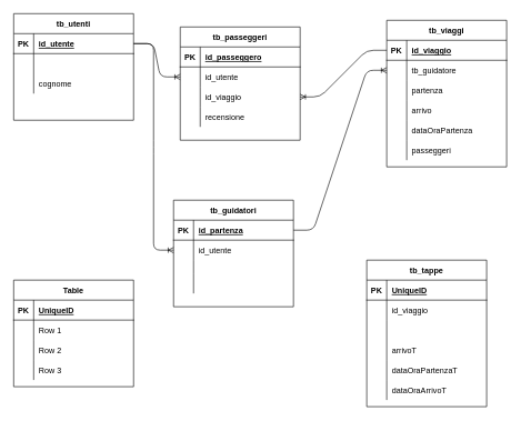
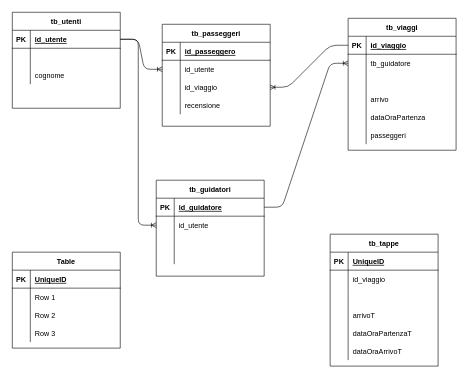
  <mxCell id="0" />
  <mxCell id="1" parent="0" />
  <mxCell id="2" value="tb_utenti" style="shape=table;startSize=30;container=1;collapsible=1;childLayout=tableLayout;fixedRows=1;rowLines=0;fontStyle=1;align=center;resizeLast=1;" vertex="1" parent="1"><mxGeometry x="20" y="20" width="180" height="160" as="geometry" /></mxCell>
  <mxCell id="3" value="" style="shape=partialRectangle;collapsible=0;dropTarget=0;pointerEvents=0;fillColor=none;top=0;left=0;bottom=1;right=0;points=[[0,0.5],[1,0.5]];portConstraint=eastwest;" vertex="1" parent="2"><mxGeometry y="30" width="180" height="30" as="geometry" /></mxCell>
  <mxCell id="4" value="PK" style="shape=partialRectangle;connectable=0;fillColor=none;top=0;left=0;bottom=0;right=0;fontStyle=1;overflow=hidden;" vertex="1" parent="3"><mxGeometry width="30" height="30" as="geometry" /></mxCell>
  <mxCell id="5" value="id_utente" style="shape=partialRectangle;connectable=0;fillColor=none;top=0;left=0;bottom=0;right=0;align=left;spacingLeft=6;fontStyle=5;overflow=hidden;" vertex="1" parent="3"><mxGeometry x="30" width="150" height="30" as="geometry" /></mxCell>
  <mxCell id="6" value="" style="shape=partialRectangle;collapsible=0;dropTarget=0;pointerEvents=0;fillColor=none;top=0;left=0;bottom=0;right=0;points=[[0,0.5],[1,0.5]];portConstraint=eastwest;" vertex="1" parent="2"><mxGeometry y="60" width="180" height="30" as="geometry" /></mxCell>
  <mxCell id="7" value="" style="shape=partialRectangle;connectable=0;fillColor=none;top=0;left=0;bottom=0;right=0;editable=1;overflow=hidden;" vertex="1" parent="6"><mxGeometry width="30" height="30" as="geometry" /></mxCell>
  <mxCell id="8" value="" style="shape=partialRectangle;collapsible=0;dropTarget=0;pointerEvents=0;fillColor=none;top=0;left=0;bottom=0;right=0;points=[[0,0.5],[1,0.5]];portConstraint=eastwest;" vertex="1" parent="2"><mxGeometry y="90" width="180" height="30" as="geometry" /></mxCell>
  <mxCell id="9" value="" style="shape=partialRectangle;connectable=0;fillColor=none;top=0;left=0;bottom=0;right=0;editable=1;overflow=hidden;" vertex="1" parent="8"><mxGeometry width="30" height="30" as="geometry" /></mxCell>
  <mxCell id="10" value="cognome" style="shape=partialRectangle;connectable=0;fillColor=none;top=0;left=0;bottom=0;right=0;align=left;spacingLeft=6;overflow=hidden;" vertex="1" parent="8"><mxGeometry x="30" width="150" height="30" as="geometry" /></mxCell>
  <mxCell id="11" value="" style="shape=partialRectangle;collapsible=0;dropTarget=0;pointerEvents=0;fillColor=none;top=0;left=0;bottom=0;right=0;points=[[0,0.5],[1,0.5]];portConstraint=eastwest;" vertex="1" parent="2"><mxGeometry y="120" width="180" height="30" as="geometry" /></mxCell>
  <mxCell id="12" value="" style="shape=partialRectangle;connectable=0;fillColor=none;top=0;left=0;bottom=0;right=0;editable=1;overflow=hidden;" vertex="1" parent="11"><mxGeometry width="30" height="30" as="geometry" /></mxCell>
  <mxCell id="13" value="tb_guidatori" style="shape=table;startSize=30;container=1;collapsible=1;childLayout=tableLayout;fixedRows=1;rowLines=0;fontStyle=1;align=center;resizeLast=1;" vertex="1" parent="1"><mxGeometry x="260" y="300" width="180" height="160" as="geometry" /></mxCell>
  <mxCell id="14" value="" style="shape=partialRectangle;collapsible=0;dropTarget=0;pointerEvents=0;fillColor=none;top=0;left=0;bottom=1;right=0;points=[[0,0.5],[1,0.5]];portConstraint=eastwest;" vertex="1" parent="13"><mxGeometry y="30" width="180" height="30" as="geometry" /></mxCell>
  <mxCell id="15" value="PK" style="shape=partialRectangle;connectable=0;fillColor=none;top=0;left=0;bottom=0;right=0;fontStyle=1;overflow=hidden;" vertex="1" parent="14"><mxGeometry width="30" height="30" as="geometry" /></mxCell>
- <mxCell id="16" value="id_partenza" style="shape=partialRectangle;connectable=0;fillColor=none;top=0;left=0;bottom=0;right=0;align=left;spacingLeft=6;fontStyle=5;overflow=hidden;" vertex="1" parent="14"><mxGeometry x="30" width="150" height="30" as="geometry" /></mxCell>
+ <mxCell id="16" value="id_guidatore" style="shape=partialRectangle;connectable=0;fillColor=none;top=0;left=0;bottom=0;right=0;align=left;spacingLeft=6;fontStyle=5;overflow=hidden;" vertex="1" parent="14"><mxGeometry x="30" width="150" height="30" as="geometry" /></mxCell>
  <mxCell id="17" value="" style="shape=partialRectangle;collapsible=0;dropTarget=0;pointerEvents=0;fillColor=none;top=0;left=0;bottom=0;right=0;points=[[0,0.5],[1,0.5]];portConstraint=eastwest;" vertex="1" parent="13"><mxGeometry y="60" width="180" height="30" as="geometry" /></mxCell>
  <mxCell id="18" value="" style="shape=partialRectangle;connectable=0;fillColor=none;top=0;left=0;bottom=0;right=0;editable=1;overflow=hidden;" vertex="1" parent="17"><mxGeometry width="30" height="30" as="geometry" /></mxCell>
  <mxCell id="19" value="id_utente" style="shape=partialRectangle;connectable=0;fillColor=none;top=0;left=0;bottom=0;right=0;align=left;spacingLeft=6;overflow=hidden;" vertex="1" parent="17"><mxGeometry x="30" width="150" height="30" as="geometry" /></mxCell>
  <mxCell id="20" value="" style="shape=partialRectangle;collapsible=0;dropTarget=0;pointerEvents=0;fillColor=none;top=0;left=0;bottom=0;right=0;points=[[0,0.5],[1,0.5]];portConstraint=eastwest;" vertex="1" parent="13"><mxGeometry y="90" width="180" height="20" as="geometry" /></mxCell>
  <mxCell id="21" value="" style="shape=partialRectangle;connectable=0;fillColor=none;top=0;left=0;bottom=0;right=0;editable=1;overflow=hidden;" vertex="1" parent="20"><mxGeometry width="30" height="20" as="geometry" /></mxCell>
  <mxCell id="22" value="" style="shape=partialRectangle;connectable=0;fillColor=none;top=0;left=0;bottom=0;right=0;align=left;spacingLeft=6;overflow=hidden;" vertex="1" parent="20"><mxGeometry x="30" width="150" height="20" as="geometry" /></mxCell>
  <mxCell id="23" value="" style="shape=partialRectangle;collapsible=0;dropTarget=0;pointerEvents=0;fillColor=none;top=0;left=0;bottom=0;right=0;points=[[0,0.5],[1,0.5]];portConstraint=eastwest;" vertex="1" parent="13"><mxGeometry y="110" width="180" height="30" as="geometry" /></mxCell>
  <mxCell id="24" value="" style="shape=partialRectangle;connectable=0;fillColor=none;top=0;left=0;bottom=0;right=0;editable=1;overflow=hidden;" vertex="1" parent="23"><mxGeometry width="30" height="30" as="geometry" /></mxCell>
  <mxCell id="25" value="" style="shape=partialRectangle;connectable=0;fillColor=none;top=0;left=0;bottom=0;right=0;align=left;spacingLeft=6;overflow=hidden;" vertex="1" parent="23"><mxGeometry x="30" width="150" height="30" as="geometry" /></mxCell>
  <mxCell id="26" value="tb_passeggeri" style="shape=table;startSize=30;container=1;collapsible=1;childLayout=tableLayout;fixedRows=1;rowLines=0;fontStyle=1;align=center;resizeLast=1;" vertex="1" parent="1"><mxGeometry x="270" y="40" width="180" height="170" as="geometry" /></mxCell>
  <mxCell id="27" value="" style="shape=partialRectangle;collapsible=0;dropTarget=0;pointerEvents=0;fillColor=none;top=0;left=0;bottom=1;right=0;points=[[0,0.5],[1,0.5]];portConstraint=eastwest;" vertex="1" parent="26"><mxGeometry y="30" width="180" height="30" as="geometry" /></mxCell>
  <mxCell id="28" value="PK" style="shape=partialRectangle;connectable=0;fillColor=none;top=0;left=0;bottom=0;right=0;fontStyle=1;overflow=hidden;" vertex="1" parent="27"><mxGeometry width="30" height="30" as="geometry" /></mxCell>
  <mxCell id="29" value="id_passeggero" style="shape=partialRectangle;connectable=0;fillColor=none;top=0;left=0;bottom=0;right=0;align=left;spacingLeft=6;fontStyle=5;overflow=hidden;" vertex="1" parent="27"><mxGeometry x="30" width="150" height="30" as="geometry" /></mxCell>
  <mxCell id="30" value="" style="shape=partialRectangle;collapsible=0;dropTarget=0;pointerEvents=0;fillColor=none;top=0;left=0;bottom=0;right=0;points=[[0,0.5],[1,0.5]];portConstraint=eastwest;" vertex="1" parent="26"><mxGeometry y="60" width="180" height="30" as="geometry" /></mxCell>
  <mxCell id="31" value="" style="shape=partialRectangle;connectable=0;fillColor=none;top=0;left=0;bottom=0;right=0;editable=1;overflow=hidden;" vertex="1" parent="30"><mxGeometry width="30" height="30" as="geometry" /></mxCell>
  <mxCell id="32" value="id_utente" style="shape=partialRectangle;connectable=0;fillColor=none;top=0;left=0;bottom=0;right=0;align=left;spacingLeft=6;overflow=hidden;" vertex="1" parent="30"><mxGeometry x="30" width="150" height="30" as="geometry" /></mxCell>
  <mxCell id="33" value="" style="shape=partialRectangle;collapsible=0;dropTarget=0;pointerEvents=0;fillColor=none;top=0;left=0;bottom=0;right=0;points=[[0,0.5],[1,0.5]];portConstraint=eastwest;" vertex="1" parent="26"><mxGeometry y="90" width="180" height="30" as="geometry" /></mxCell>
  <mxCell id="34" value="" style="shape=partialRectangle;connectable=0;fillColor=none;top=0;left=0;bottom=0;right=0;editable=1;overflow=hidden;" vertex="1" parent="33"><mxGeometry width="30" height="30" as="geometry" /></mxCell>
  <mxCell id="35" value="id_viaggio" style="shape=partialRectangle;connectable=0;fillColor=none;top=0;left=0;bottom=0;right=0;align=left;spacingLeft=6;overflow=hidden;" vertex="1" parent="33"><mxGeometry x="30" width="150" height="30" as="geometry" /></mxCell>
  <mxCell id="36" value="" style="shape=partialRectangle;collapsible=0;dropTarget=0;pointerEvents=0;fillColor=none;top=0;left=0;bottom=0;right=0;points=[[0,0.5],[1,0.5]];portConstraint=eastwest;" vertex="1" parent="26"><mxGeometry y="120" width="180" height="30" as="geometry" /></mxCell>
  <mxCell id="37" value="" style="shape=partialRectangle;connectable=0;fillColor=none;top=0;left=0;bottom=0;right=0;editable=1;overflow=hidden;" vertex="1" parent="36"><mxGeometry width="30" height="30" as="geometry" /></mxCell>
  <mxCell id="38" value="recensione" style="shape=partialRectangle;connectable=0;fillColor=none;top=0;left=0;bottom=0;right=0;align=left;spacingLeft=6;overflow=hidden;" vertex="1" parent="36"><mxGeometry x="30" width="150" height="30" as="geometry" /></mxCell>
  <mxCell id="39" value="" style="edgeStyle=entityRelationEdgeStyle;fontSize=12;html=1;endArrow=ERoneToMany;" edge="1" parent="1" source="42" target="33"><mxGeometry width="100" height="100" relative="1" as="geometry"><mxPoint x="350" y="140" as="sourcePoint" /><mxPoint x="570" y="235" as="targetPoint" /></mxGeometry></mxCell>
  <mxCell id="40" value="" style="edgeStyle=entityRelationEdgeStyle;fontSize=12;html=1;endArrow=ERoneToMany;" edge="1" parent="1" source="14" target="45"><mxGeometry width="100" height="100" relative="1" as="geometry"><mxPoint x="440" y="345" as="sourcePoint" /><mxPoint x="600" y="360" as="targetPoint" /></mxGeometry></mxCell>
  <mxCell id="41" value="tb_viaggi" style="shape=table;startSize=30;container=1;collapsible=1;childLayout=tableLayout;fixedRows=1;rowLines=0;fontStyle=1;align=center;resizeLast=1;" vertex="1" parent="1"><mxGeometry x="580" y="30" width="180" height="220" as="geometry" /></mxCell>
  <mxCell id="42" value="" style="shape=partialRectangle;collapsible=0;dropTarget=0;pointerEvents=0;fillColor=none;top=0;left=0;bottom=1;right=0;points=[[0,0.5],[1,0.5]];portConstraint=eastwest;" vertex="1" parent="41"><mxGeometry y="30" width="180" height="30" as="geometry" /></mxCell>
  <mxCell id="43" value="PK" style="shape=partialRectangle;connectable=0;fillColor=none;top=0;left=0;bottom=0;right=0;fontStyle=1;overflow=hidden;" vertex="1" parent="42"><mxGeometry width="30" height="30" as="geometry" /></mxCell>
  <mxCell id="44" value="id_viaggio" style="shape=partialRectangle;connectable=0;fillColor=none;top=0;left=0;bottom=0;right=0;align=left;spacingLeft=6;fontStyle=5;overflow=hidden;" vertex="1" parent="42"><mxGeometry x="30" width="150" height="30" as="geometry" /></mxCell>
  <mxCell id="45" value="" style="shape=partialRectangle;collapsible=0;dropTarget=0;pointerEvents=0;fillColor=none;top=0;left=0;bottom=0;right=0;points=[[0,0.5],[1,0.5]];portConstraint=eastwest;" vertex="1" parent="41"><mxGeometry y="60" width="180" height="30" as="geometry" /></mxCell>
  <mxCell id="46" value="" style="shape=partialRectangle;connectable=0;fillColor=none;top=0;left=0;bottom=0;right=0;editable=1;overflow=hidden;" vertex="1" parent="45"><mxGeometry width="30" height="30" as="geometry" /></mxCell>
  <mxCell id="47" value="tb_guidatore" style="shape=partialRectangle;connectable=0;fillColor=none;top=0;left=0;bottom=0;right=0;align=left;spacingLeft=6;overflow=hidden;" vertex="1" parent="45"><mxGeometry x="30" width="150" height="30" as="geometry" /></mxCell>
  <mxCell id="48" value="" style="shape=partialRectangle;collapsible=0;dropTarget=0;pointerEvents=0;fillColor=none;top=0;left=0;bottom=0;right=0;points=[[0,0.5],[1,0.5]];portConstraint=eastwest;" vertex="1" parent="41"><mxGeometry y="90" width="180" height="30" as="geometry" /></mxCell>
  <mxCell id="49" value="" style="shape=partialRectangle;connectable=0;fillColor=none;top=0;left=0;bottom=0;right=0;editable=1;overflow=hidden;" vertex="1" parent="48"><mxGeometry width="30" height="30" as="geometry" /></mxCell>
- <mxCell id="50" value="partenza" style="shape=partialRectangle;connectable=0;fillColor=none;top=0;left=0;bottom=0;right=0;align=left;spacingLeft=6;overflow=hidden;" vertex="1" parent="48"><mxGeometry x="30" width="150" height="30" as="geometry" /></mxCell>
  <mxCell id="51" value="" style="shape=partialRectangle;collapsible=0;dropTarget=0;pointerEvents=0;fillColor=none;top=0;left=0;bottom=0;right=0;points=[[0,0.5],[1,0.5]];portConstraint=eastwest;" vertex="1" parent="41"><mxGeometry y="120" width="180" height="30" as="geometry" /></mxCell>
  <mxCell id="52" value="" style="shape=partialRectangle;connectable=0;fillColor=none;top=0;left=0;bottom=0;right=0;editable=1;overflow=hidden;" vertex="1" parent="51"><mxGeometry width="30" height="30" as="geometry" /></mxCell>
  <mxCell id="53" value="arrivo" style="shape=partialRectangle;connectable=0;fillColor=none;top=0;left=0;bottom=0;right=0;align=left;spacingLeft=6;overflow=hidden;" vertex="1" parent="51"><mxGeometry x="30" width="150" height="30" as="geometry" /></mxCell>
  <mxCell id="54" value="" style="shape=partialRectangle;collapsible=0;dropTarget=0;pointerEvents=0;fillColor=none;top=0;left=0;bottom=0;right=0;points=[[0,0.5],[1,0.5]];portConstraint=eastwest;" vertex="1" parent="41"><mxGeometry y="150" width="180" height="30" as="geometry" /></mxCell>
  <mxCell id="55" value="" style="shape=partialRectangle;connectable=0;fillColor=none;top=0;left=0;bottom=0;right=0;editable=1;overflow=hidden;" vertex="1" parent="54"><mxGeometry width="30" height="30" as="geometry" /></mxCell>
  <mxCell id="56" value="dataOraPartenza" style="shape=partialRectangle;connectable=0;fillColor=none;top=0;left=0;bottom=0;right=0;align=left;spacingLeft=6;overflow=hidden;" vertex="1" parent="54"><mxGeometry x="30" width="150" height="30" as="geometry" /></mxCell>
  <mxCell id="57" value="" style="shape=partialRectangle;collapsible=0;dropTarget=0;pointerEvents=0;fillColor=none;top=0;left=0;bottom=0;right=0;points=[[0,0.5],[1,0.5]];portConstraint=eastwest;" vertex="1" parent="41"><mxGeometry y="180" width="180" height="30" as="geometry" /></mxCell>
  <mxCell id="58" value="" style="shape=partialRectangle;connectable=0;fillColor=none;top=0;left=0;bottom=0;right=0;editable=1;overflow=hidden;" vertex="1" parent="57"><mxGeometry width="30" height="30" as="geometry" /></mxCell>
  <mxCell id="59" value="passeggeri" style="shape=partialRectangle;connectable=0;fillColor=none;top=0;left=0;bottom=0;right=0;align=left;spacingLeft=6;overflow=hidden;" vertex="1" parent="57"><mxGeometry x="30" width="150" height="30" as="geometry" /></mxCell>
  <mxCell id="60" value="" style="edgeStyle=entityRelationEdgeStyle;fontSize=12;html=1;endArrow=ERoneToMany;" edge="1" parent="1" source="3" target="17"><mxGeometry width="100" height="100" relative="1" as="geometry"><mxPoint x="350" y="220" as="sourcePoint" /><mxPoint x="450" y="120" as="targetPoint" /></mxGeometry></mxCell>
  <mxCell id="61" value="" style="edgeStyle=entityRelationEdgeStyle;fontSize=12;html=1;endArrow=ERoneToMany;" edge="1" parent="1" source="3" target="30"><mxGeometry width="100" height="100" relative="1" as="geometry"><mxPoint x="210" y="75" as="sourcePoint" /><mxPoint x="270" y="385" as="targetPoint" /></mxGeometry></mxCell>
  <mxCell id="62" value="tb_tappe" style="shape=table;startSize=30;container=1;collapsible=1;childLayout=tableLayout;fixedRows=1;rowLines=0;fontStyle=1;align=center;resizeLast=1;" vertex="1" parent="1"><mxGeometry x="550" y="390" width="180" height="220" as="geometry" /></mxCell>
  <mxCell id="63" value="" style="shape=partialRectangle;collapsible=0;dropTarget=0;pointerEvents=0;fillColor=none;top=0;left=0;bottom=1;right=0;points=[[0,0.5],[1,0.5]];portConstraint=eastwest;" vertex="1" parent="62"><mxGeometry y="30" width="180" height="30" as="geometry" /></mxCell>
  <mxCell id="64" value="PK" style="shape=partialRectangle;connectable=0;fillColor=none;top=0;left=0;bottom=0;right=0;fontStyle=1;overflow=hidden;" vertex="1" parent="63"><mxGeometry width="30" height="30" as="geometry" /></mxCell>
  <mxCell id="65" value="UniqueID" style="shape=partialRectangle;connectable=0;fillColor=none;top=0;left=0;bottom=0;right=0;align=left;spacingLeft=6;fontStyle=5;overflow=hidden;" vertex="1" parent="63"><mxGeometry x="30" width="150" height="30" as="geometry" /></mxCell>
  <mxCell id="66" value="" style="shape=partialRectangle;collapsible=0;dropTarget=0;pointerEvents=0;fillColor=none;top=0;left=0;bottom=0;right=0;points=[[0,0.5],[1,0.5]];portConstraint=eastwest;" vertex="1" parent="62"><mxGeometry y="60" width="180" height="30" as="geometry" /></mxCell>
  <mxCell id="67" value="" style="shape=partialRectangle;connectable=0;fillColor=none;top=0;left=0;bottom=0;right=0;editable=1;overflow=hidden;" vertex="1" parent="66"><mxGeometry width="30" height="30" as="geometry" /></mxCell>
  <mxCell id="68" value="id_viaggio" style="shape=partialRectangle;connectable=0;fillColor=none;top=0;left=0;bottom=0;right=0;align=left;spacingLeft=6;overflow=hidden;" vertex="1" parent="66"><mxGeometry x="30" width="150" height="30" as="geometry" /></mxCell>
  <mxCell id="69" value="" style="shape=partialRectangle;collapsible=0;dropTarget=0;pointerEvents=0;fillColor=none;top=0;left=0;bottom=0;right=0;points=[[0,0.5],[1,0.5]];portConstraint=eastwest;" vertex="1" parent="62"><mxGeometry y="90" width="180" height="30" as="geometry" /></mxCell>
  <mxCell id="70" value="" style="shape=partialRectangle;connectable=0;fillColor=none;top=0;left=0;bottom=0;right=0;editable=1;overflow=hidden;" vertex="1" parent="69"><mxGeometry width="30" height="30" as="geometry" /></mxCell>
  <mxCell id="71" value="" style="shape=partialRectangle;collapsible=0;dropTarget=0;pointerEvents=0;fillColor=none;top=0;left=0;bottom=0;right=0;points=[[0,0.5],[1,0.5]];portConstraint=eastwest;" vertex="1" parent="62"><mxGeometry y="120" width="180" height="30" as="geometry" /></mxCell>
  <mxCell id="72" value="" style="shape=partialRectangle;connectable=0;fillColor=none;top=0;left=0;bottom=0;right=0;editable=1;overflow=hidden;" vertex="1" parent="71"><mxGeometry width="30" height="30" as="geometry" /></mxCell>
  <mxCell id="73" value="arrivoT" style="shape=partialRectangle;connectable=0;fillColor=none;top=0;left=0;bottom=0;right=0;align=left;spacingLeft=6;overflow=hidden;" vertex="1" parent="71"><mxGeometry x="30" width="150" height="30" as="geometry" /></mxCell>
  <mxCell id="74" value="" style="shape=partialRectangle;collapsible=0;dropTarget=0;pointerEvents=0;fillColor=none;top=0;left=0;bottom=0;right=0;points=[[0,0.5],[1,0.5]];portConstraint=eastwest;" vertex="1" parent="62"><mxGeometry y="150" width="180" height="30" as="geometry" /></mxCell>
  <mxCell id="75" value="" style="shape=partialRectangle;connectable=0;fillColor=none;top=0;left=0;bottom=0;right=0;editable=1;overflow=hidden;" vertex="1" parent="74"><mxGeometry width="30" height="30" as="geometry" /></mxCell>
  <mxCell id="76" value="dataOraPartenzaT" style="shape=partialRectangle;connectable=0;fillColor=none;top=0;left=0;bottom=0;right=0;align=left;spacingLeft=6;overflow=hidden;" vertex="1" parent="74"><mxGeometry x="30" width="150" height="30" as="geometry" /></mxCell>
  <mxCell id="77" value="" style="shape=partialRectangle;collapsible=0;dropTarget=0;pointerEvents=0;fillColor=none;top=0;left=0;bottom=0;right=0;points=[[0,0.5],[1,0.5]];portConstraint=eastwest;" vertex="1" parent="62"><mxGeometry y="180" width="180" height="30" as="geometry" /></mxCell>
  <mxCell id="78" value="" style="shape=partialRectangle;connectable=0;fillColor=none;top=0;left=0;bottom=0;right=0;editable=1;overflow=hidden;" vertex="1" parent="77"><mxGeometry width="30" height="30" as="geometry" /></mxCell>
  <mxCell id="79" value="dataOraArrivoT" style="shape=partialRectangle;connectable=0;fillColor=none;top=0;left=0;bottom=0;right=0;align=left;spacingLeft=6;overflow=hidden;" vertex="1" parent="77"><mxGeometry x="30" width="150" height="30" as="geometry" /></mxCell>
  <mxCell id="80" value="Table" style="shape=table;startSize=30;container=1;collapsible=1;childLayout=tableLayout;fixedRows=1;rowLines=0;fontStyle=1;align=center;resizeLast=1;" vertex="1" parent="1"><mxGeometry x="20" y="420" width="180" height="160" as="geometry" /></mxCell>
  <mxCell id="81" value="" style="shape=partialRectangle;collapsible=0;dropTarget=0;pointerEvents=0;fillColor=none;top=0;left=0;bottom=1;right=0;points=[[0,0.5],[1,0.5]];portConstraint=eastwest;" vertex="1" parent="80"><mxGeometry y="30" width="180" height="30" as="geometry" /></mxCell>
  <mxCell id="82" value="PK" style="shape=partialRectangle;connectable=0;fillColor=none;top=0;left=0;bottom=0;right=0;fontStyle=1;overflow=hidden;" vertex="1" parent="81"><mxGeometry width="30" height="30" as="geometry" /></mxCell>
  <mxCell id="83" value="UniqueID" style="shape=partialRectangle;connectable=0;fillColor=none;top=0;left=0;bottom=0;right=0;align=left;spacingLeft=6;fontStyle=5;overflow=hidden;" vertex="1" parent="81"><mxGeometry x="30" width="150" height="30" as="geometry" /></mxCell>
  <mxCell id="84" value="" style="shape=partialRectangle;collapsible=0;dropTarget=0;pointerEvents=0;fillColor=none;top=0;left=0;bottom=0;right=0;points=[[0,0.5],[1,0.5]];portConstraint=eastwest;" vertex="1" parent="80"><mxGeometry y="60" width="180" height="30" as="geometry" /></mxCell>
  <mxCell id="85" value="" style="shape=partialRectangle;connectable=0;fillColor=none;top=0;left=0;bottom=0;right=0;editable=1;overflow=hidden;" vertex="1" parent="84"><mxGeometry width="30" height="30" as="geometry" /></mxCell>
  <mxCell id="86" value="Row 1" style="shape=partialRectangle;connectable=0;fillColor=none;top=0;left=0;bottom=0;right=0;align=left;spacingLeft=6;overflow=hidden;" vertex="1" parent="84"><mxGeometry x="30" width="150" height="30" as="geometry" /></mxCell>
  <mxCell id="87" value="" style="shape=partialRectangle;collapsible=0;dropTarget=0;pointerEvents=0;fillColor=none;top=0;left=0;bottom=0;right=0;points=[[0,0.5],[1,0.5]];portConstraint=eastwest;" vertex="1" parent="80"><mxGeometry y="90" width="180" height="30" as="geometry" /></mxCell>
  <mxCell id="88" value="" style="shape=partialRectangle;connectable=0;fillColor=none;top=0;left=0;bottom=0;right=0;editable=1;overflow=hidden;" vertex="1" parent="87"><mxGeometry width="30" height="30" as="geometry" /></mxCell>
  <mxCell id="89" value="Row 2" style="shape=partialRectangle;connectable=0;fillColor=none;top=0;left=0;bottom=0;right=0;align=left;spacingLeft=6;overflow=hidden;" vertex="1" parent="87"><mxGeometry x="30" width="150" height="30" as="geometry" /></mxCell>
  <mxCell id="90" value="" style="shape=partialRectangle;collapsible=0;dropTarget=0;pointerEvents=0;fillColor=none;top=0;left=0;bottom=0;right=0;points=[[0,0.5],[1,0.5]];portConstraint=eastwest;" vertex="1" parent="80"><mxGeometry y="120" width="180" height="30" as="geometry" /></mxCell>
  <mxCell id="91" value="" style="shape=partialRectangle;connectable=0;fillColor=none;top=0;left=0;bottom=0;right=0;editable=1;overflow=hidden;" vertex="1" parent="90"><mxGeometry width="30" height="30" as="geometry" /></mxCell>
  <mxCell id="92" value="Row 3" style="shape=partialRectangle;connectable=0;fillColor=none;top=0;left=0;bottom=0;right=0;align=left;spacingLeft=6;overflow=hidden;" vertex="1" parent="90"><mxGeometry x="30" width="150" height="30" as="geometry" /></mxCell>
